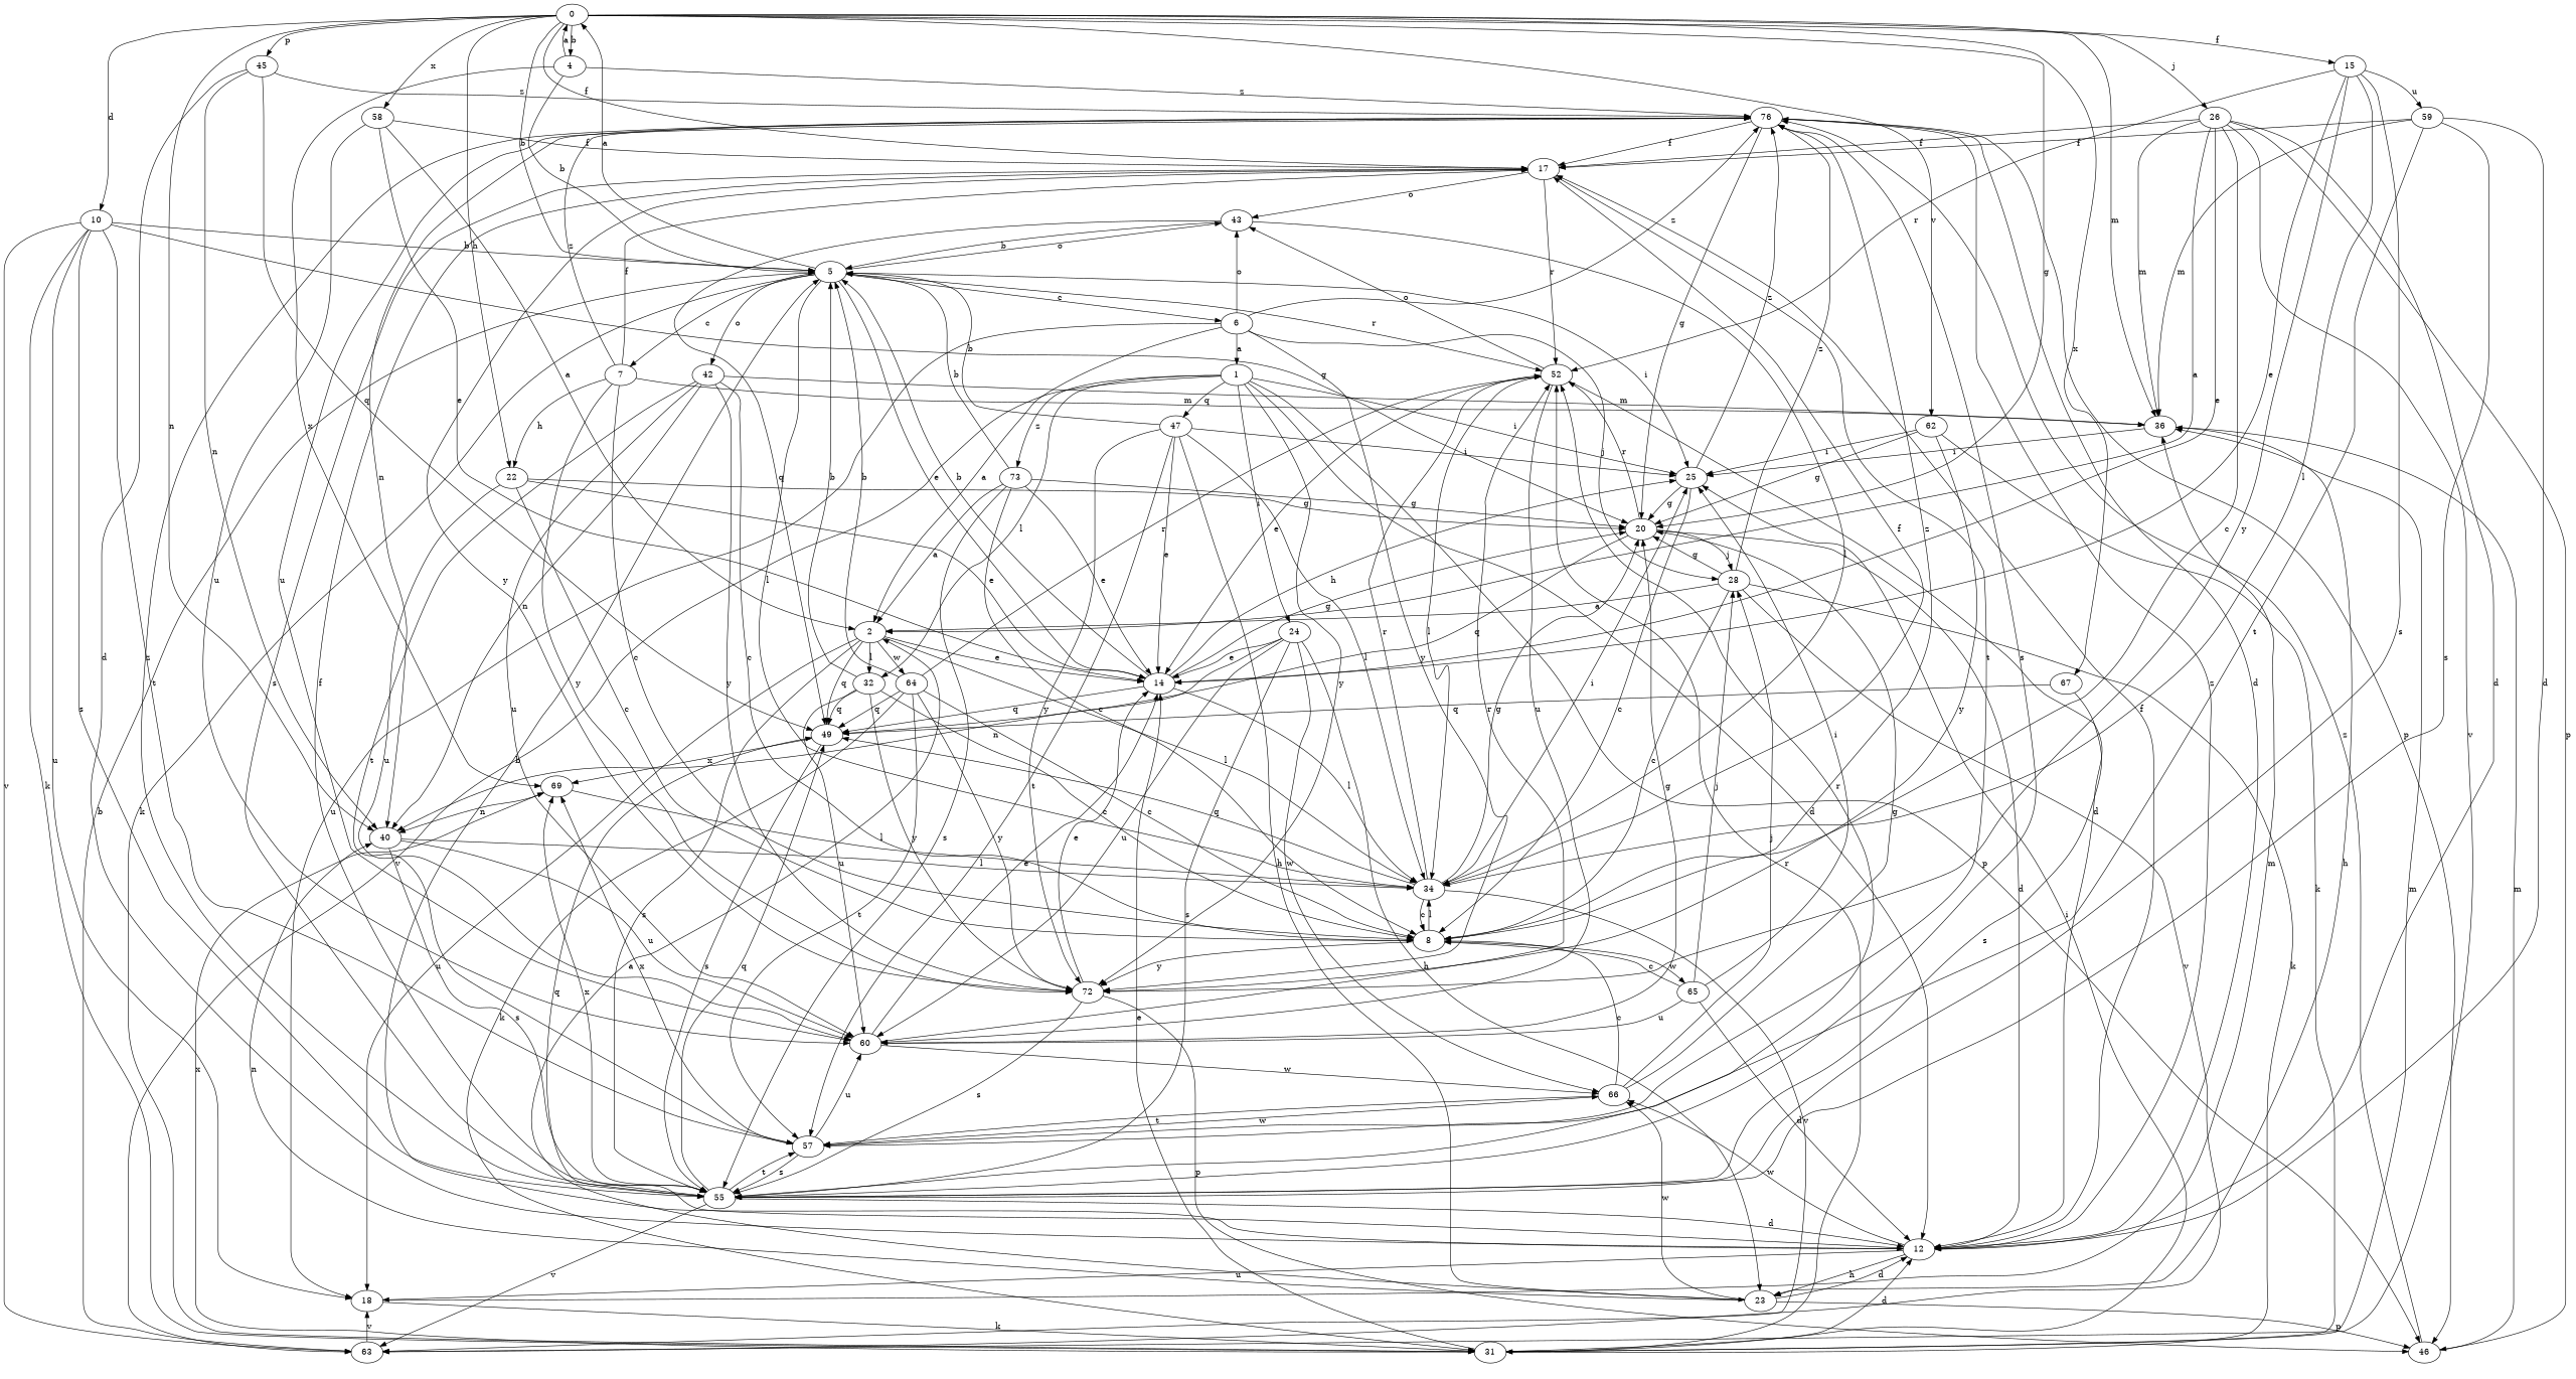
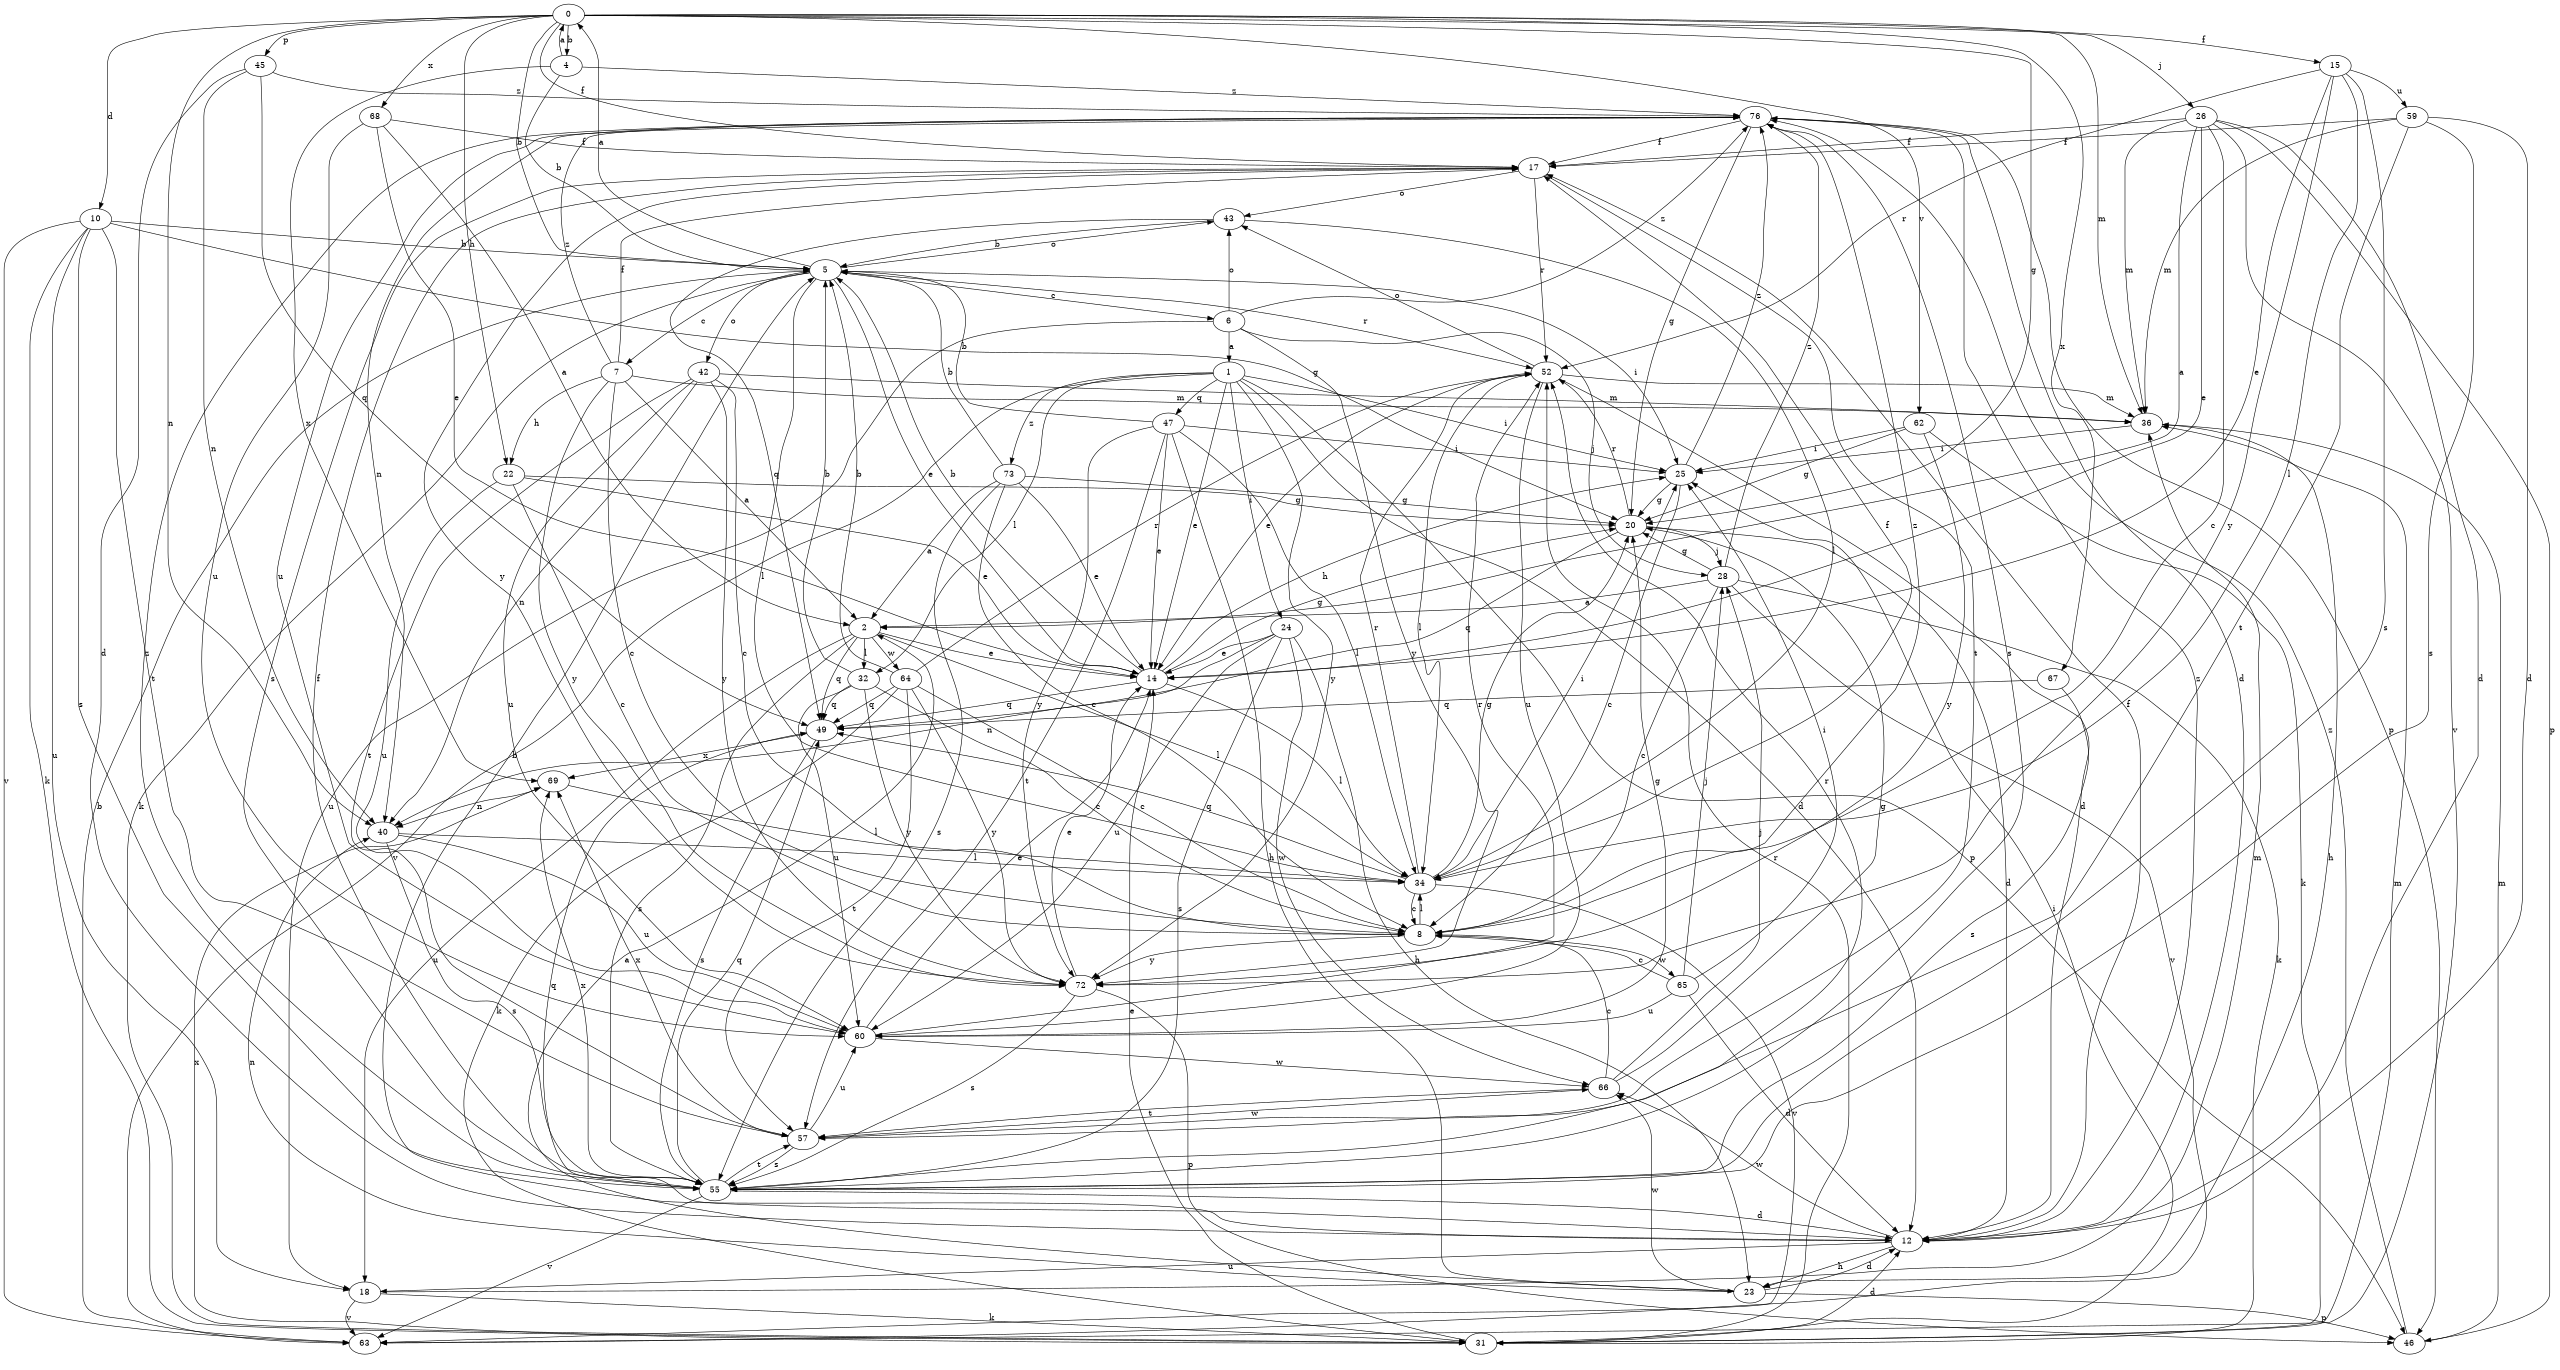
  strict digraph {
    0
    4
    5
    10
    15
    17
    20
    22
    26
    36
    40
    45
    62
    67
-   68 [label=58]
+   68
    69
    n17 [label=76]
    14
    25
    34
    6
    7
    31
    42
    43
    52
    63
    55
    n29 [label=18]
    57
    72
    59
    12
    49
    28
    8
    60
    46
    2
    23
    1
    24
    32
    47
    73
    66
    64
    65
    0 -> 4 [label=b]
    0 -> 5 [label=b]
    0 -> 10 [label=d]
    0 -> 15 [label=f]
    0 -> 17 [label=f]
    0 -> 20 [label=g]
    0 -> 22 [label=h]
    0 -> 26 [label=j]
    0 -> 36 [label=m]
    0 -> 40 [label=n]
    0 -> 45 [label=p]
    0 -> 62 [label=v]
    0 -> 67 [label=x]
    0 -> 68 [label=x]
    4 -> 0 [label=a]
    4 -> 5 [label=b]
    4 -> 69 [label=x]
    4 -> n17 [label=z]
    5 -> 0 [label=a]
    5 -> 14 [label=e]
    5 -> 25 [label=i]
    5 -> 34 [label=l]
    5 -> 6 [label=c]
    5 -> 7 [label=c]
    5 -> 31 [label=k]
    5 -> 42 [label=o]
    5 -> 43 [label=o]
    5 -> 52 [label=r]
    10 -> 5 [label=b]
    10 -> 20 [label=g]
    10 -> 31 [label=k]
    10 -> 63 [label=v]
    10 -> 55 [label=s]
    10 -> n29 [label=u]
    10 -> 57 [label=t]
    15 -> 14 [label=e]
    15 -> 34 [label=l]
    15 -> 52 [label=r]
    15 -> 55 [label=s]
    15 -> 72 [label=y]
    15 -> 59 [label=u]
    17 -> 43 [label=o]
    17 -> 52 [label=r]
    17 -> 55 [label=s]
    17 -> 57 [label=t]
    17 -> 72 [label=y]
    20 -> 52 [label=r]
    20 -> 12 [label=d]
    20 -> 49 [label=q]
    20 -> 28 [label=j]
    22 -> 20 [label=g]
    22 -> 14 [label=e]
    22 -> 8 [label=c]
    22 -> 60 [label=u]
    26 -> 17 [label=f]
    26 -> 36 [label=m]
    26 -> 14 [label=e]
    26 -> 63 [label=v]
    26 -> 12 [label=d]
    26 -> 8 [label=c]
    26 -> 46 [label=p]
    26 -> 2 [label=a]
    36 -> 25 [label=i]
    36 -> 23 [label=h]
    40 -> 34 [label=l]
    40 -> 55 [label=s]
    40 -> 60 [label=u]
    45 -> 40 [label=n]
    45 -> n17 [label=z]
    45 -> 12 [label=d]
    45 -> 49 [label=q]
    62 -> 20 [label=g]
    62 -> 25 [label=i]
    62 -> 31 [label=k]
    62 -> 72 [label=y]
    67 -> 55 [label=s]
    67 -> 49 [label=q]
    68 -> 17 [label=f]
    68 -> 14 [label=e]
    68 -> 60 [label=u]
    68 -> 2 [label=a]
    69 -> 40 [label=n]
    69 -> 34 [label=l]
    n17 -> 17 [label=f]
    n17 -> 20 [label=g]
    n17 -> 40 [label=n]
    n17 -> 55 [label=s]
    n17 -> 12 [label=d]
    n17 -> 60 [label=u]
    n17 -> 46 [label=p]
    14 -> 5 [label=b]
    14 -> 20 [label=g]
    14 -> 25 [label=h]
    14 -> 34 [label=l]
    14 -> 49 [label=q]
    25 -> 20 [label=g]
    25 -> n17 [label=z]
    25 -> 8 [label=c]
    34 -> 17 [label=f]
    34 -> 20 [label=g]
    34 -> 25 [label=i]
    34 -> 52 [label=r]
    34 -> 63 [label=v]
    34 -> 49 [label=q]
    34 -> 8 [label=c]
    6 -> n17 [label=z]
    6 -> 43 [label=o]
    6 -> n29 [label=u]
    6 -> 72 [label=y]
    6 -> 28 [label=j]
-   6 -> 2 [label=a]
+   7 -> 2 [label=a]
    6 -> 1 [label=a]
    7 -> 17 [label=f]
    7 -> 22 [label=h]
    7 -> 36 [label=m]
    7 -> n17 [label=z]
    7 -> 72 [label=y]
    7 -> 8 [label=c]
    31 -> 36 [label=m]
    31 -> 69 [label=x]
    31 -> 14 [label=e]
    31 -> 25 [label=i]
    31 -> 52 [label=r]
    31 -> 12 [label=d]
    42 -> 36 [label=m]
    42 -> 40 [label=n]
    42 -> 57 [label=t]
    42 -> 72 [label=y]
    42 -> 8 [label=c]
    42 -> 60 [label=u]
    43 -> 5 [label=b]
    43 -> 34 [label=l]
    43 -> 49 [label=q]
+   52 -> 36 [label=m]
    52 -> 14 [label=e]
    52 -> 34 [label=l]
    52 -> 43 [label=o]
    52 -> 12 [label=d]
    52 -> 60 [label=u]
    63 -> 5 [label=b]
    55 -> 17 [label=f]
    55 -> 69 [label=x]
    55 -> n17 [label=z]
    55 -> 52 [label=r]
    55 -> 63 [label=v]
    55 -> 57 [label=t]
    55 -> 12 [label=d]
    55 -> 49 [label=q]
    n29 -> 36 [label=m]
    n29 -> 31 [label=k]
-   63 -> n29 [label=v]
+   n29 -> 63 [label=v]
    57 -> 69 [label=x]
    57 -> 55 [label=s]
    57 -> 60 [label=u]
    57 -> 66 [label=w]
    72 -> 14 [label=e]
    72 -> 55 [label=s]
    72 -> 46 [label=p]
    59 -> 17 [label=f]
    59 -> 36 [label=m]
    59 -> 55 [label=s]
    59 -> 57 [label=t]
    59 -> 12 [label=d]
    12 -> 5 [label=b]
    12 -> 17 [label=f]
    12 -> n17 [label=z]
    12 -> n29 [label=u]
    12 -> 49 [label=q]
    12 -> 23 [label=h]
    12 -> 66 [label=w]
    49 -> 69 [label=x]
    49 -> 55 [label=s]
    28 -> 20 [label=g]
    28 -> n17 [label=z]
    28 -> 31 [label=k]
    28 -> 63 [label=v]
    28 -> 8 [label=c]
    28 -> 2 [label=a]
    8 -> n17 [label=z]
    8 -> 34 [label=l]
    8 -> 72 [label=y]
    8 -> 65 [label=w]
    60 -> 20 [label=g]
    60 -> 14 [label=e]
    60 -> 52 [label=r]
    60 -> 66 [label=w]
    46 -> 36 [label=m]
    46 -> n17 [label=z]
    2 -> 14 [label=e]
    2 -> 34 [label=l]
    2 -> 55 [label=s]
    2 -> n29 [label=u]
    2 -> 49 [label=q]
    2 -> 32 [label=l]
    2 -> 64 [label=w]
    23 -> 40 [label=n]
    23 -> 12 [label=d]
    23 -> 46 [label=p]
    23 -> 2 [label=a]
    23 -> 66 [label=w]
+   1 -> 14 [label=e]
    1 -> 25 [label=i]
    1 -> 63 [label=v]
    1 -> 72 [label=y]
    1 -> 12 [label=d]
    1 -> 46 [label=p]
    1 -> 24 [label=i]
    1 -> 32 [label=l]
    1 -> 47 [label=q]
    1 -> 73 [label=z]
    24 -> 40 [label=n]
    24 -> 14 [label=e]
    24 -> 55 [label=s]
    24 -> 60 [label=u]
    24 -> 23 [label=h]
    24 -> 66 [label=w]
    32 -> 5 [label=b]
    32 -> 72 [label=y]
    32 -> 49 [label=q]
    32 -> 8 [label=c]
    32 -> 60 [label=u]
    47 -> 5 [label=b]
    47 -> 14 [label=e]
    47 -> 25 [label=i]
    47 -> 34 [label=l]
    47 -> 57 [label=t]
    47 -> 72 [label=y]
    47 -> 23 [label=h]
    73 -> 5 [label=b]
    73 -> 20 [label=g]
    73 -> 14 [label=e]
    73 -> 55 [label=s]
    73 -> 8 [label=c]
    73 -> 2 [label=a]
    66 -> 20 [label=g]
    66 -> 57 [label=t]
    66 -> 28 [label=j]
    66 -> 8 [label=c]
    64 -> 5 [label=b]
    64 -> 31 [label=k]
    64 -> 52 [label=r]
    64 -> 57 [label=t]
    64 -> 72 [label=y]
    64 -> 49 [label=q]
    64 -> 8 [label=c]
    65 -> 25 [label=i]
    65 -> 12 [label=d]
    65 -> 28 [label=j]
    65 -> 8 [label=c]
    65 -> 60 [label=u]
  }
